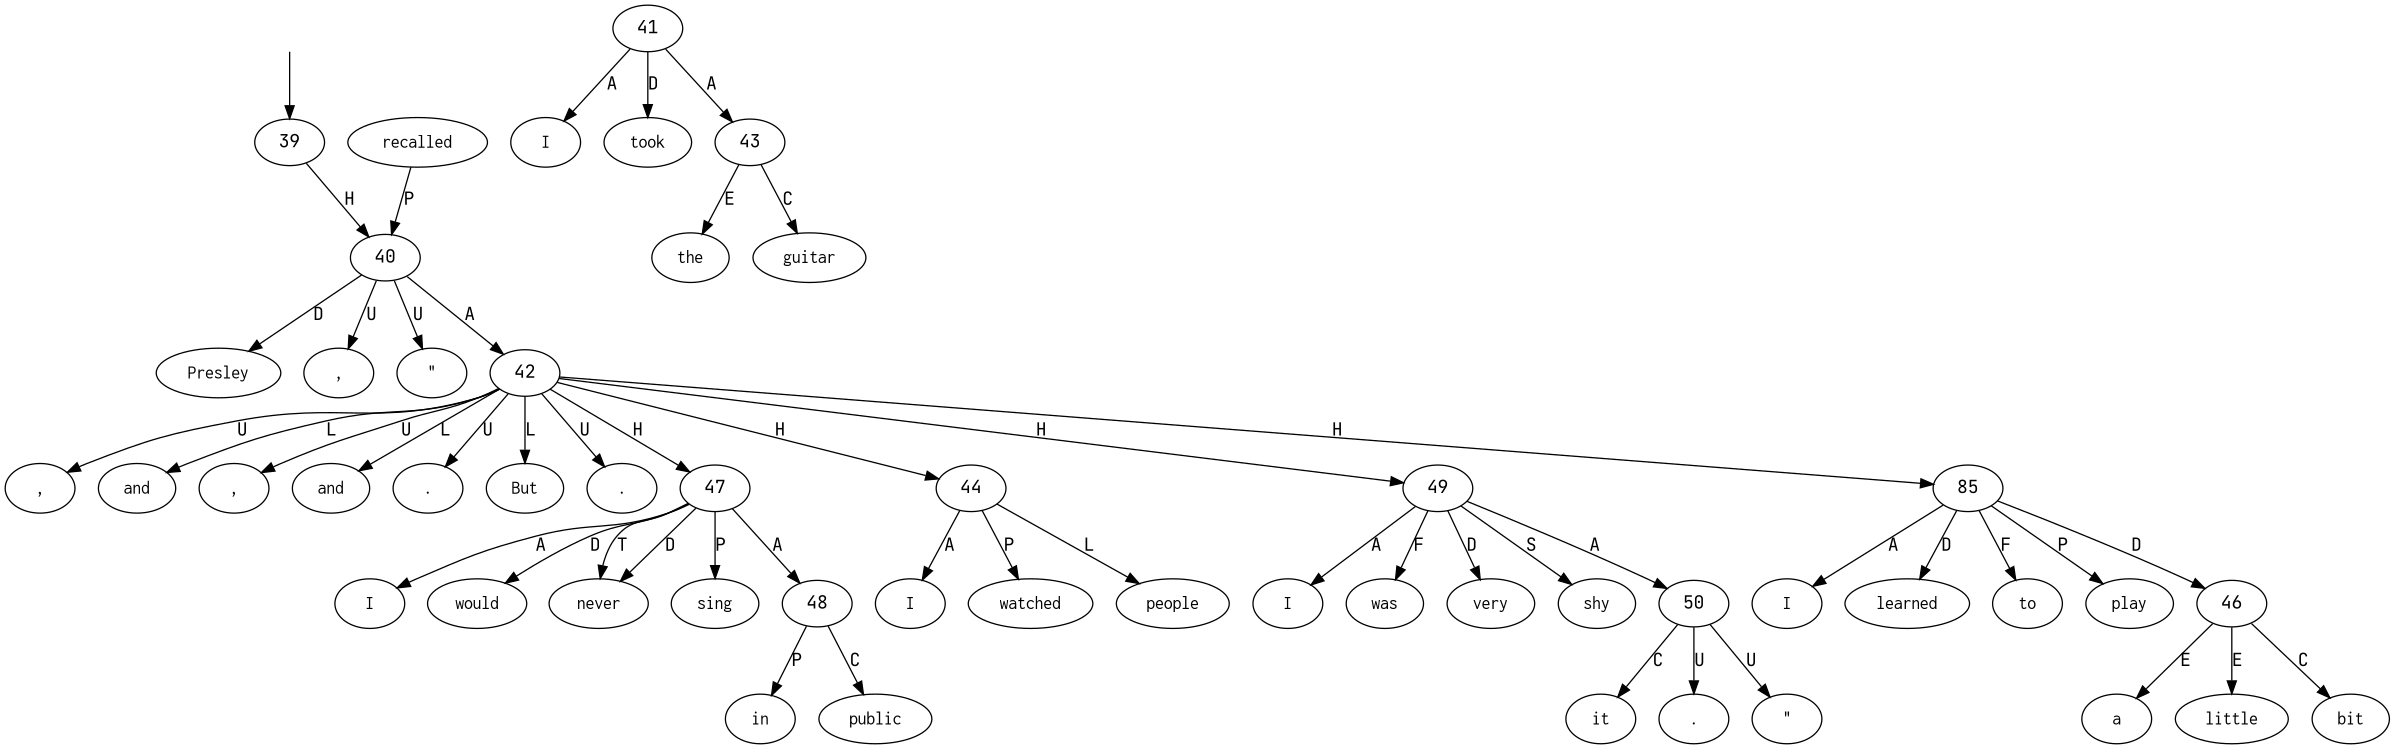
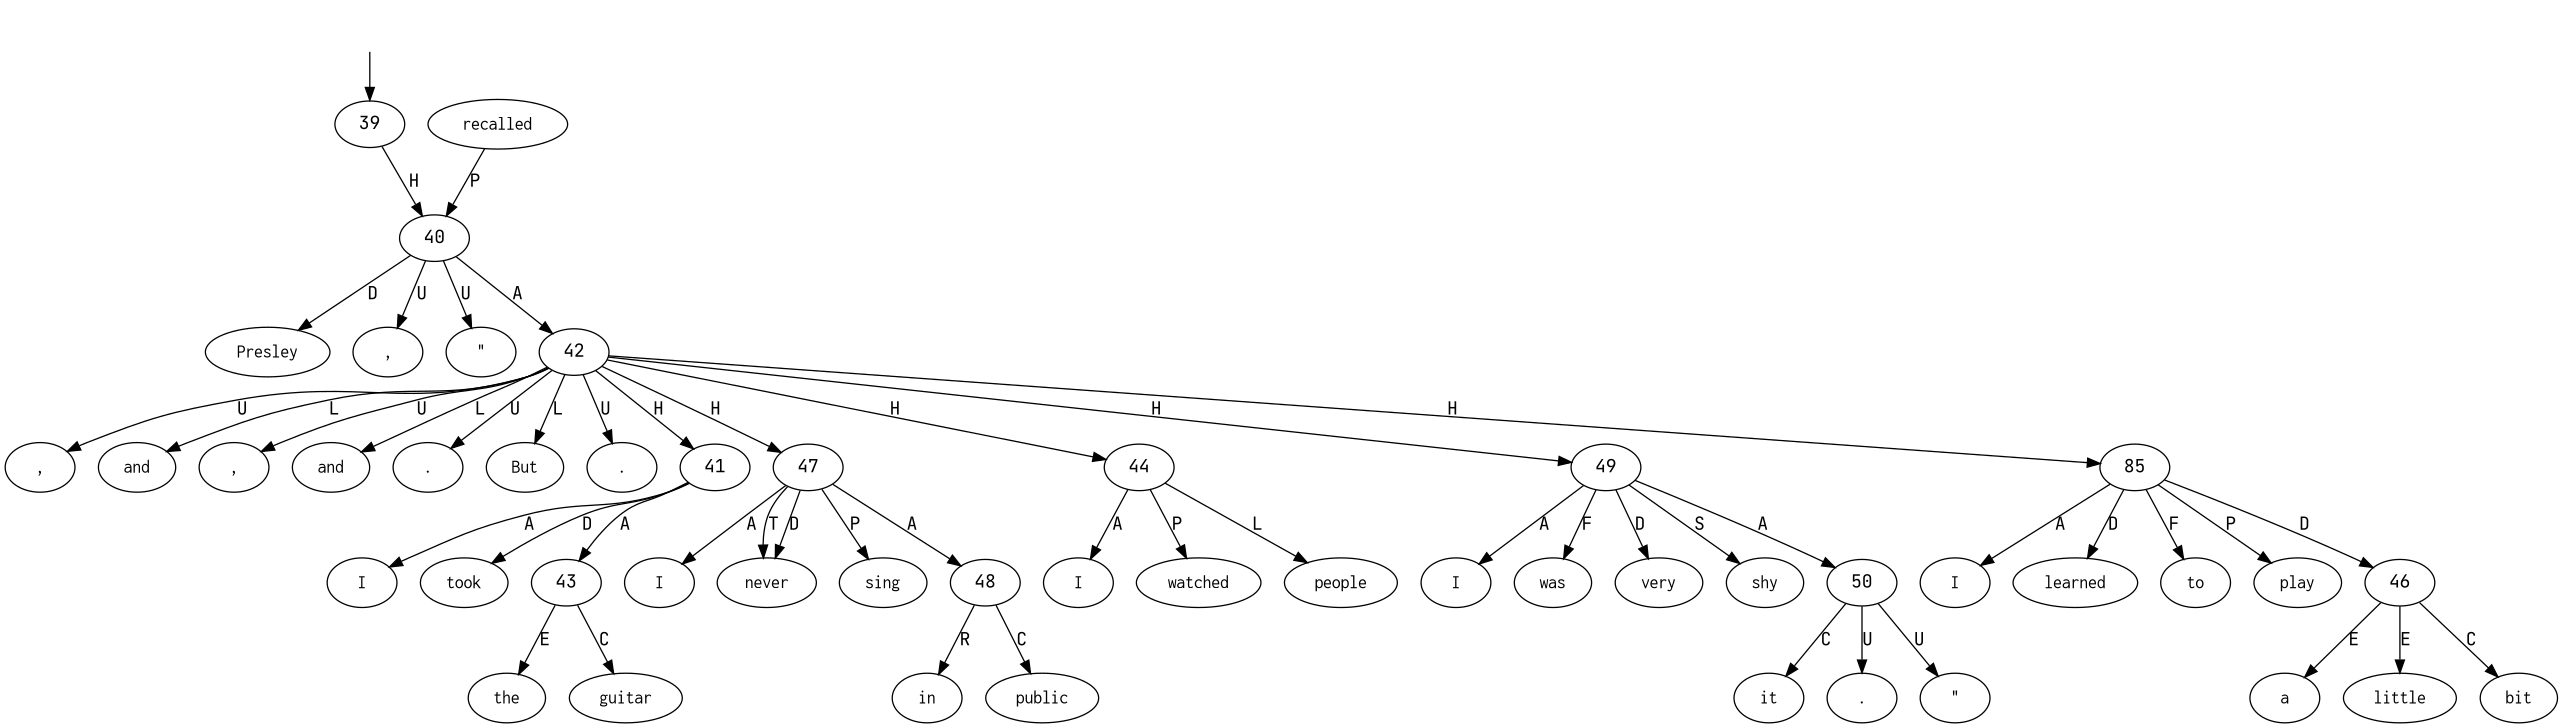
  digraph {
    fontname="JetBrains Mono"
    node [fontname="JetBrains Mono" shape=oval]
    edge [fontname="JetBrains Mono"]
    top [style=invis shape=""]
    39 [shape=""]
    40 [shape=""]
    n4 [label=<<table align="center" border="0" cellspacing="0"><tr><td colspan="2"><font face="Courier">Presley</font></td></tr></table>>]
    n5 [label=<<table align="center" border="0" cellspacing="0"><tr><td colspan="2"><font face="Courier">,</font></td></tr></table>>]
    n6 [label=<<table align="center" border="0" cellspacing="0"><tr><td colspan="2"><font face="Courier">&quot;</font></td></tr></table>>]
    42 [shape=""]
    n8 [label=<<table align="center" border="0" cellspacing="0"><tr><td colspan="2"><font face="Courier">recalled</font></td></tr></table>>]
    n9 [label=<<table align="center" border="0" cellspacing="0"><tr><td colspan="2"><font face="Courier">I</font></td></tr></table>>]
    n10 [label=<<table align="center" border="0" cellspacing="0"><tr><td colspan="2"><font face="Courier">took</font></td></tr></table>>]
    n11 [label=<<table align="center" border="0" cellspacing="0"><tr><td colspan="2"><font face="Courier">the</font></td></tr></table>>]
    n12 [label=<<table align="center" border="0" cellspacing="0"><tr><td colspan="2"><font face="Courier">guitar</font></td></tr></table>>]
    n13 [label=<<table align="center" border="0" cellspacing="0"><tr><td colspan="2"><font face="Courier">,</font></td></tr></table>>]
    n14 [label=<<table align="center" border="0" cellspacing="0"><tr><td colspan="2"><font face="Courier">and</font></td></tr></table>>]
    n15 [label=<<table align="center" border="0" cellspacing="0"><tr><td colspan="2"><font face="Courier">I</font></td></tr></table>>]
    n16 [label=<<table align="center" border="0" cellspacing="0"><tr><td colspan="2"><font face="Courier">watched</font></td></tr></table>>]
    n17 [label=<<table align="center" border="0" cellspacing="0"><tr><td colspan="2"><font face="Courier">people</font></td></tr></table>>]
    n18 [label=<<table align="center" border="0" cellspacing="0"><tr><td colspan="2"><font face="Courier">,</font></td></tr></table>>]
    n19 [label=<<table align="center" border="0" cellspacing="0"><tr><td colspan="2"><font face="Courier">and</font></td></tr></table>>]
    n20 [label=<<table align="center" border="0" cellspacing="0"><tr><td colspan="2"><font face="Courier">I</font></td></tr></table>>]
    n21 [label=<<table align="center" border="0" cellspacing="0"><tr><td colspan="2"><font face="Courier">learned</font></td></tr></table>>]
    n22 [label=<<table align="center" border="0" cellspacing="0"><tr><td colspan="2"><font face="Courier">to</font></td></tr></table>>]
    n23 [label=<<table align="center" border="0" cellspacing="0"><tr><td colspan="2"><font face="Courier">play</font></td></tr></table>>]
    n24 [label=<<table align="center" border="0" cellspacing="0"><tr><td colspan="2"><font face="Courier">a</font></td></tr></table>>]
    n25 [label=<<table align="center" border="0" cellspacing="0"><tr><td colspan="2"><font face="Courier">little</font></td></tr></table>>]
    n26 [label=<<table align="center" border="0" cellspacing="0"><tr><td colspan="2"><font face="Courier">bit</font></td></tr></table>>]
    n27 [label=<<table align="center" border="0" cellspacing="0"><tr><td colspan="2"><font face="Courier">.</font></td></tr></table>>]
    n28 [label=<<table align="center" border="0" cellspacing="0"><tr><td colspan="2"><font face="Courier">But</font></td></tr></table>>]
    n29 [label=<<table align="center" border="0" cellspacing="0"><tr><td colspan="2"><font face="Courier">I</font></td></tr></table>>]
-   n30 [label=<<table align="center" border="0" cellspacing="0"><tr><td colspan="2"><font face="Courier">would</font></td></tr></table>>]
    n31 [label=<<table align="center" border="0" cellspacing="0"><tr><td colspan="2"><font face="Courier">never</font></td></tr></table>>]
    n32 [label=<<table align="center" border="0" cellspacing="0"><tr><td colspan="2"><font face="Courier">sing</font></td></tr></table>>]
    n33 [label=<<table align="center" border="0" cellspacing="0"><tr><td colspan="2"><font face="Courier">in</font></td></tr></table>>]
    n34 [label=<<table align="center" border="0" cellspacing="0"><tr><td colspan="2"><font face="Courier">public</font></td></tr></table>>]
    n35 [label=<<table align="center" border="0" cellspacing="0"><tr><td colspan="2"><font face="Courier">.</font></td></tr></table>>]
    n36 [label=<<table align="center" border="0" cellspacing="0"><tr><td colspan="2"><font face="Courier">I</font></td></tr></table>>]
    n37 [label=<<table align="center" border="0" cellspacing="0"><tr><td colspan="2"><font face="Courier">was</font></td></tr></table>>]
    n38 [label=<<table align="center" border="0" cellspacing="0"><tr><td colspan="2"><font face="Courier">very</font></td></tr></table>>]
    n39 [label=<<table align="center" border="0" cellspacing="0"><tr><td colspan="2"><font face="Courier">shy</font></td></tr></table>>]
    n40 [label=<<table align="center" border="0" cellspacing="0"><tr><td colspan="2"><font face="Courier">it</font></td></tr></table>>]
    n41 [label=<<table align="center" border="0" cellspacing="0"><tr><td colspan="2"><font face="Courier">.</font></td></tr></table>>]
    n42 [label=<<table align="center" border="0" cellspacing="0"><tr><td colspan="2"><font face="Courier">&quot;</font></td></tr></table>>]
    41 [shape=""]
    47 [shape=""]
    44 [shape=""]
    49 [shape=""]
    n47 [label=85 shape=""]
    43 [shape=""]
    48 [shape=""]
    50 [shape=""]
    46 [shape=""]
    top -> 39
    39 -> 40 [label=H]
    40 -> n4 [label=D]
    40 -> n5 [label=U]
    40 -> n6 [label=U]
    40 -> 42 [label=A]
    42 -> n13 [label=U]
    42 -> n14 [label=L]
    42 -> n18 [label=U]
    42 -> n19 [label=L]
    42 -> n27 [label=U]
    42 -> n28 [label=L]
    42 -> n35 [label=U]
+   42 -> 41 [label=H]
    42 -> 47 [label=H]
    42 -> 44 [label=H]
    42 -> 49 [label=H]
    42 -> n47 [label=H]
    n8 -> 40 [label=P]
    41 -> n9 [label=A]
    41 -> n10 [label=D]
    41 -> 43 [label=A]
    47 -> n29 [label=A]
-   47 -> n30 [label=D]
    47 -> n31 [label=T]
    47 -> n31 [label=D]
    47 -> n32 [label=P]
    47 -> 48 [label=A]
    44 -> n15 [label=A]
    44 -> n16 [label=P]
    44 -> n17 [label=L]
    49 -> n36 [label=A]
    49 -> n37 [label=F]
    49 -> n38 [label=D]
    49 -> n39 [label=S]
    49 -> 50 [label=A]
    n47 -> n20 [label=A]
    n47 -> n21 [label=D]
    n47 -> n22 [label=F]
    n47 -> n23 [label=P]
    n47 -> 46 [label=D]
    43 -> n11 [label=E]
    43 -> n12 [label=C]
-   48 -> n33 [label=P]
+   48 -> n33 [label=R]
    48 -> n34 [label=C]
    50 -> n40 [label=C]
    50 -> n41 [label=U]
    50 -> n42 [label=U]
    46 -> n24 [label=E]
    46 -> n25 [label=E]
    46 -> n26 [label=C]
  }
